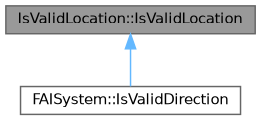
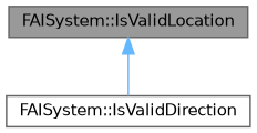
  digraph {
    rankdir=TB
    node [fontname=Helvetica fontsize=10 shape=box style=filled]
-   n1 [color=gray40 fillcolor=grey60 fontcolor=black height=0.2 label="IsValidLocation::IsValidLocation" width=0.4]
+   n1 [color=gray40 fillcolor=grey60 fontcolor=black height=0.2 label="FAISystem::IsValidLocation" width=0.4]
    n2 [color=grey40 fillcolor=white height=0.2 label="FAISystem::IsValidDirection" width=0.4]
    n1 -> n2 [color=steelblue1 dir=back fontname=Helvetica fontsize=10 labelfontname=Helvetica labelfontsize=10 style=solid]
  }
